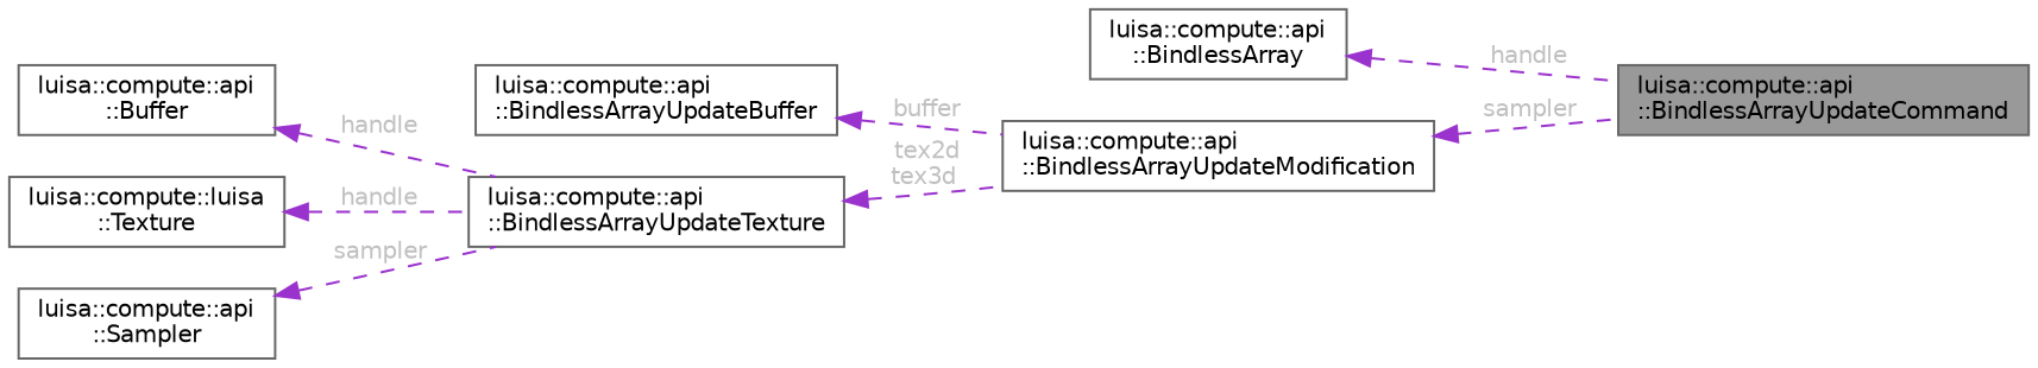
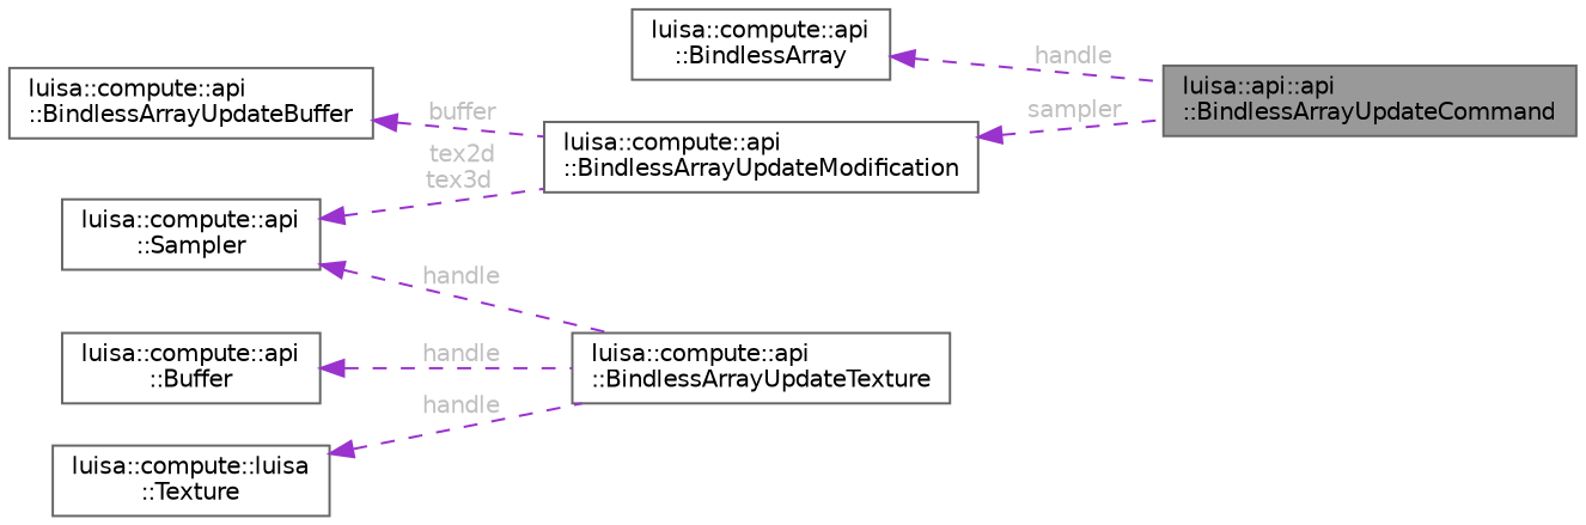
  digraph {
    rankdir=LR
    node [color=gray40 fillcolor=white fontname=Helvetica fontsize=10 shape=box style=filled]
    edge [color=darkorchid3 dir=back fontcolor=grey fontname=Helvetica fontsize=10 labelfontname=Helvetica labelfontsize=10 style=dashed]
-   n1 [fillcolor=grey60 fontcolor=black height=0.2 label="luisa::compute::api\l::BindlessArrayUpdateCommand" width=0.4]
+   n1 [fillcolor=grey60 fontcolor=black height=0.2 label="luisa::api::api\l::BindlessArrayUpdateCommand" width=0.4]
    n2 [height=0.2 label="luisa::compute::api\l::BindlessArray" width=0.4]
    n3 [height=0.2 label="luisa::compute::api\l::BindlessArrayUpdateModification" width=0.4]
    n4 [height=0.2 label="luisa::compute::api\l::BindlessArrayUpdateBuffer" width=0.4]
    n5 [height=0.2 label="luisa::compute::api\l::Buffer" width=0.4]
    n6 [height=0.2 label="luisa::compute::api\l::BindlessArrayUpdateTexture" width=0.4]
    n7 [height=0.2 label="luisa::compute::luisa\l::Texture" width=0.4]
    n8 [height=0.2 label="luisa::compute::api\l::Sampler" width=0.4]
    n2 -> n1 [label=" handle"]
    n3 -> n1 [label=" sampler"]
    n4 -> n3 [label=" buffer"]
    n5 -> n6 [label=" handle"]
-   n6 -> n3 [label=" tex2d\ntex3d"]
+   n8 -> n3 [label=" tex2d\ntex3d"]
    n7 -> n6 [label=" handle"]
-   n8 -> n6 [label=" sampler"]
+   n8 -> n6 [label=" handle"]
  }
